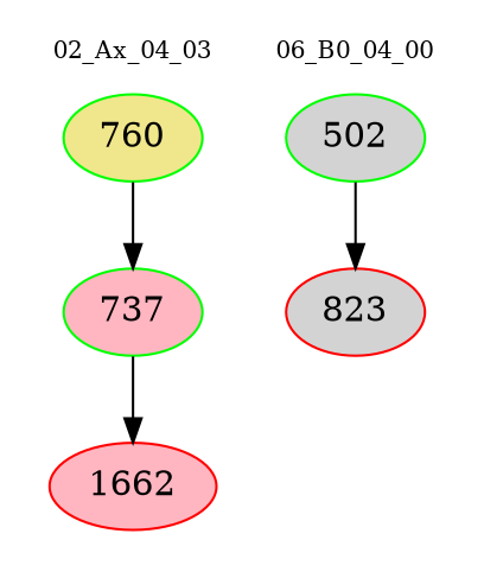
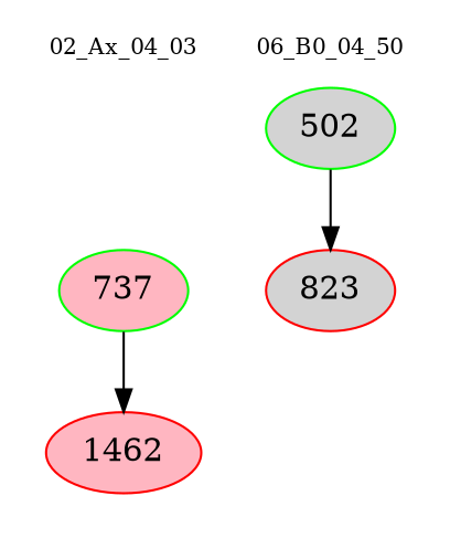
  digraph {
    node [color=green fillcolor=lightpink style=filled]
    edge [arrowhead=normal color=black style=solid]
-   n1 [fillcolor=khaki label=760]
    n2 [label=737]
-   n3 [color=red label=1662]
+   n3 [color=red label=1462]
    n4 [fillcolor=lightgrey label=502]
    n5 [color=red fillcolor=lightgrey label=823]
    subgraph cluster_1 {
      color=white
      fontsize=10
      label="02_Ax_04_03"
-     n1
      n2
      n3
    }
    subgraph cluster_2 {
      color=white
      fontsize=10
-     label="06_B0_04_00"
+     label="06_B0_04_50"
      n4
      n5
    }
-   n1 -> n2
    n2 -> n3
    n4 -> n5
  }
